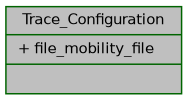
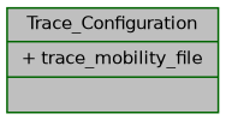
  digraph {
-   n1 [color=darkgreen fillcolor=grey75 fontcolor=black fontname=Helvetica fontsize=10 height=0.2 label="{Trace_Configuration\n|+ file_mobility_file\l|}" shape=record style=filled width=0.4]
+   n1 [color=darkgreen fillcolor=grey75 fontcolor=black fontname=Helvetica fontsize=10 height=0.2 label="{Trace_Configuration\n|+ trace_mobility_file\l|}" shape=record style=filled width=0.4]
  }
